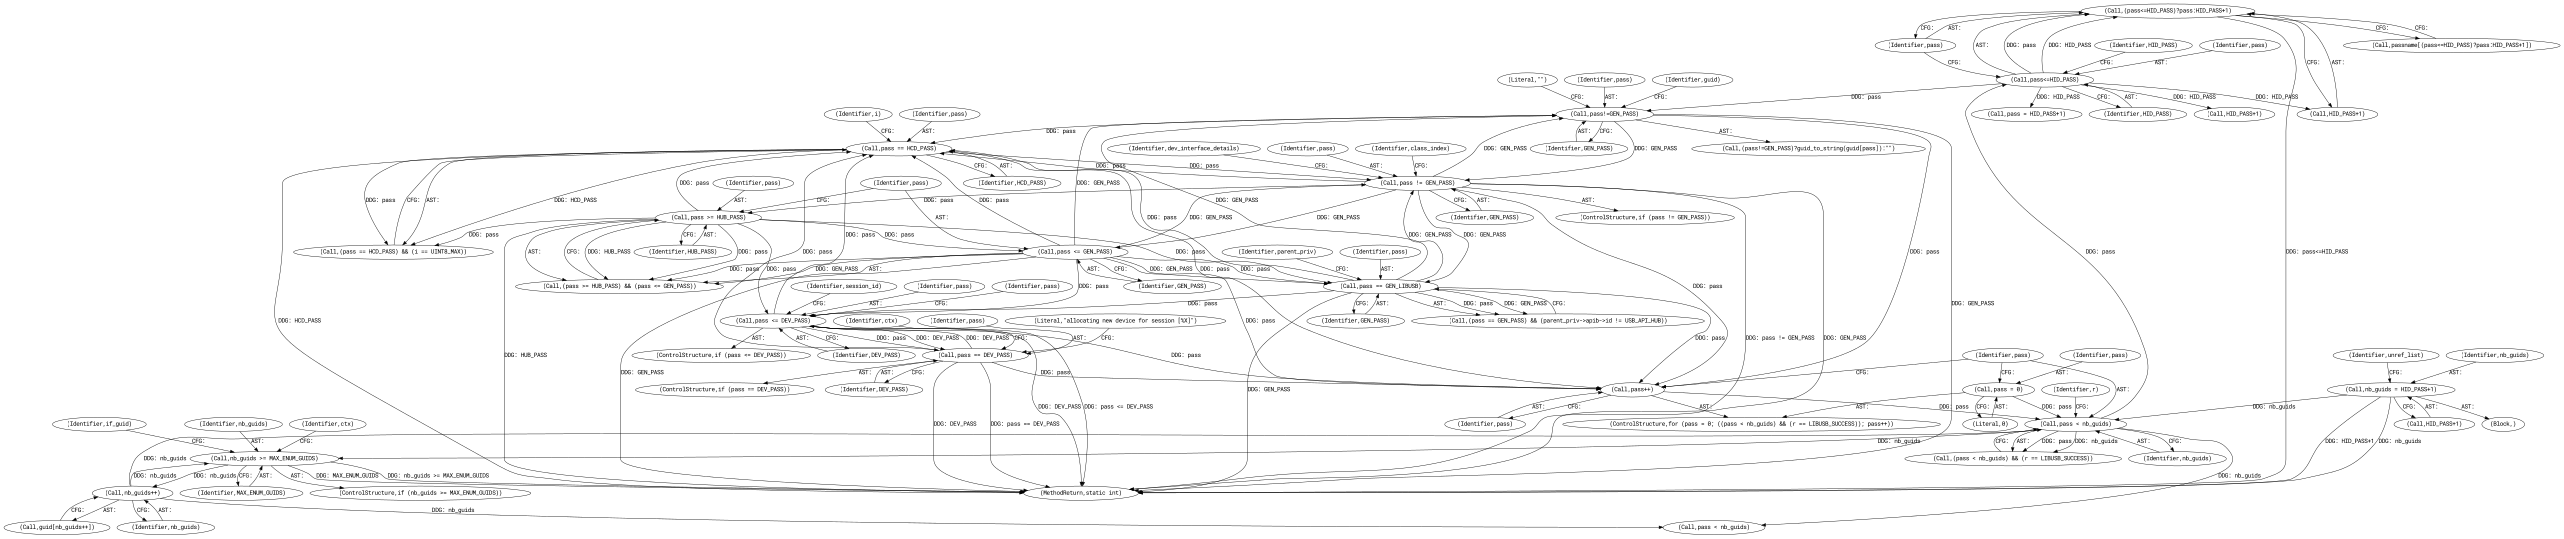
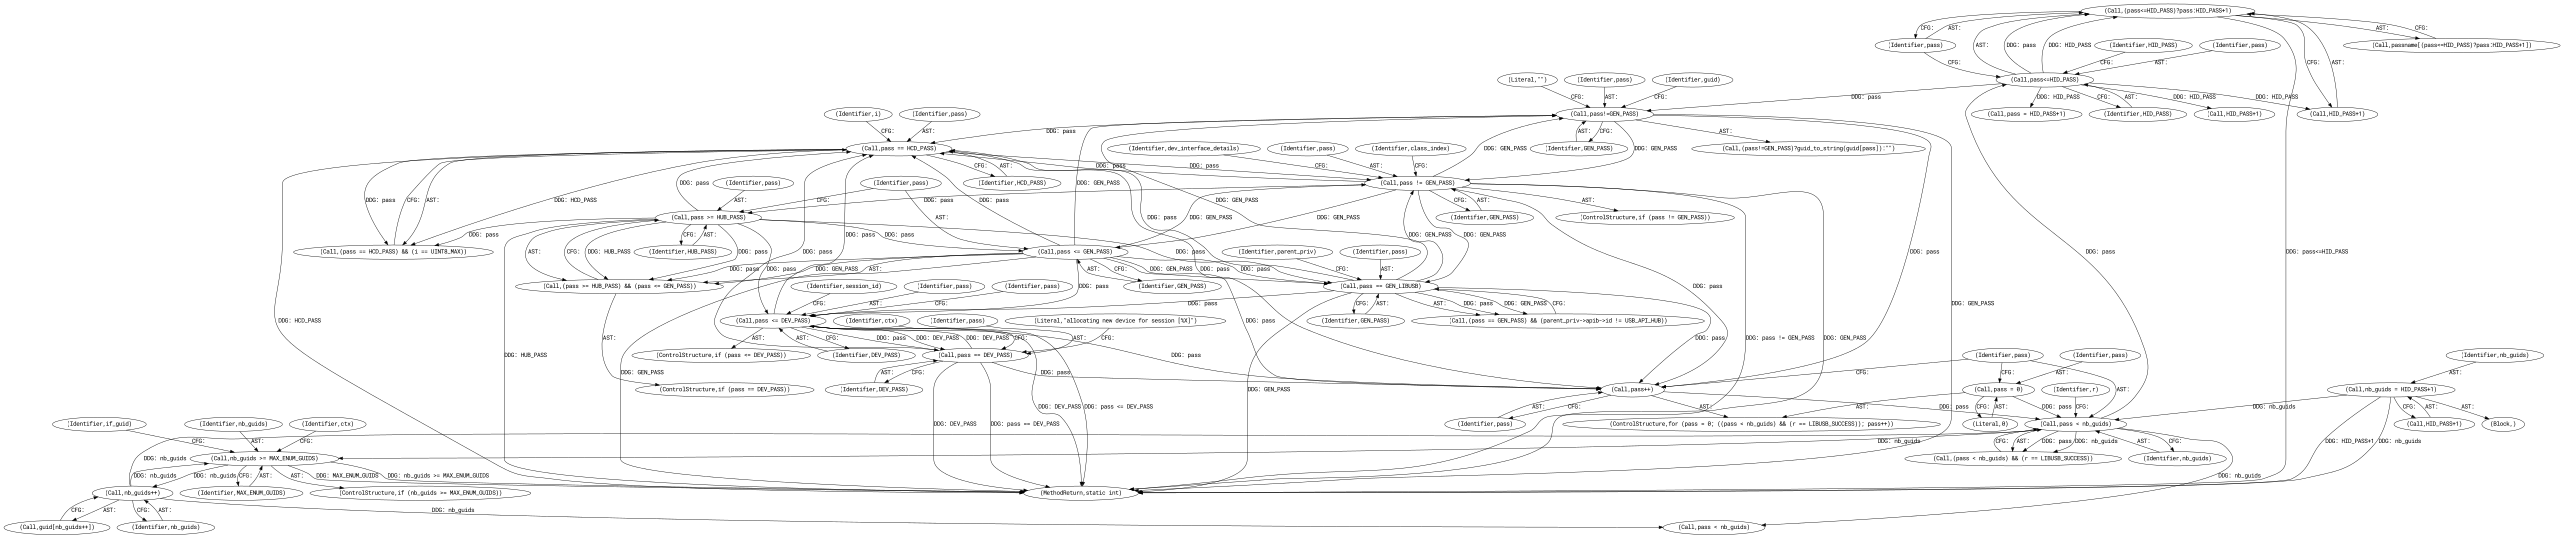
  digraph {
    fontname="Roboto Mono"
    node [fontname="Roboto Mono"]
    edge [fontname="Roboto Mono"]
    n1 [label="(Call,(pass<=HID_PASS)?pass:HID_PASS+1)"]
    n2 [label="(MethodReturn,static int)"]
    n3 [label="(Call,HID_PASS+1)"]
    n4 [label="(Identifier,pass)"]
    n5 [label="(Call,passname[(pass<=HID_PASS)?pass:HID_PASS+1])"]
    n6 [label="(Call,pass<=HID_PASS)"]
    n7 [label="(Call,pass!=GEN_PASS)"]
    n8 [label="(Call,HID_PASS+1)"]
    n9 [label="(Call,pass = HID_PASS+1)"]
    n10 [label="(Identifier,HID_PASS)"]
    n11 [label="(Call,pass++)"]
    n12 [label="(Call,pass == HCD_PASS)"]
    n13 [label="(Call,pass != GEN_PASS)"]
    n14 [label="(Identifier,GEN_PASS)"]
    n15 [label="(Call,(pass!=GEN_PASS)?guid_to_string(guid[pass]):\"\")"]
    n16 [label="(Call,pass < nb_guids)"]
    n17 [label="(Call,nb_guids >= MAX_ENUM_GUIDS)"]
    n18 [label="(Call,(pass < nb_guids) && (r == LIBUSB_SUCCESS))"]
    n19 [label="(Identifier,nb_guids)"]
    n20 [label="(Call,pass < nb_guids)"]
    n21 [label="(Call,nb_guids++)"]
    n22 [label="(ControlStructure,if (nb_guids >= MAX_ENUM_GUIDS))"]
    n23 [label="(Identifier,MAX_ENUM_GUIDS)"]
    n24 [label="(Call,pass = 0)"]
    n25 [label="(Literal,0)"]
    n26 [label="(ControlStructure,for (pass = 0; ((pass < nb_guids) && (r == LIBUSB_SUCCESS)); pass++))"]
    n27 [label="(Identifier,pass)"]
    n28 [label="(Call,pass <= DEV_PASS)"]
    n29 [label="(Call,pass == DEV_PASS)"]
    n30 [label="(ControlStructure,if (pass <= DEV_PASS))"]
    n31 [label="(Identifier,DEV_PASS)"]
    n32 [label="(Call,(pass == HCD_PASS) && (i == UINT8_MAX))"]
    n33 [label="(Identifier,HCD_PASS)"]
    n34 [label="(ControlStructure,if (pass == DEV_PASS))"]
    n35 [label="(Identifier,DEV_PASS)"]
    n36 [label="(Call,pass == GEN_LIBUSB)"]
    n37 [label="(Identifier,GEN_PASS)"]
    n38 [label="(Call,(pass == GEN_PASS) && (parent_priv->apib->id != USB_API_HUB))"]
    n39 [label="(Call,pass >= HUB_PASS)"]
    n40 [label="(Call,pass <= GEN_PASS)"]
    n41 [label="(ControlStructure,if (pass != GEN_PASS))"]
    n42 [label="(Identifier,GEN_PASS)"]
    n43 [label="(Identifier,HUB_PASS)"]
    n44 [label="(Call,(pass >= HUB_PASS) && (pass <= GEN_PASS))"]
    n45 [label="(Identifier,GEN_PASS)"]
    n46 [label="(Identifier,nb_guids)"]
    n47 [label="(Call,guid[nb_guids++])"]
    n48 [label="(Call,nb_guids = HID_PASS+1)"]
    n49 [label="(Block,)"]
    n50 [label="(Call,HID_PASS+1)"]
    n51 [label="(Identifier,r)"]
    n52 [label="(Identifier,pass)"]
    n53 [label="(Identifier,HID_PASS)"]
-   n54 [label="(Identifier,unref_list)"]
    n55 [label="(Identifier,parent_priv)"]
    n56 [label="(Literal,\"\")"]
    n57 [label="(Identifier,pass)"]
    n58 [label="(Identifier,pass)"]
    n59 [label="(Identifier,pass)"]
    n60 [label="(Identifier,pass)"]
    n61 [label="(Identifier,pass)"]
    n62 [label="(Identifier,i)"]
    n63 [label="(Identifier,pass)"]
    n64 [label="(Identifier,session_id)"]
    n65 [label="(Identifier,pass)"]
    n66 [label="(Identifier,nb_guids)"]
    n67 [label="(Identifier,class_index)"]
    n68 [label="(Identifier,dev_interface_details)"]
    n69 [label="(Identifier,pass)"]
    n70 [label="(Identifier,pass)"]
    n71 [label="(Identifier,ctx)"]
    n72 [label="(Literal,\"allocating new device for session [%X]\")"]
    n73 [label="(Identifier,if_guid)"]
    n74 [label="(Identifier,nb_guids)"]
    n75 [label="(Identifier,ctx)"]
    n76 [label="(Identifier,pass)"]
    n77 [label="(Identifier,pass)"]
    n78 [label="(Identifier,guid)"]
    n1 -> n2 [label="DDG: pass<=HID_PASS"]
    n1 -> n3 [label="CFG: "]
    n1 -> n4 [label="CFG: "]
-   n1 -> n5 [label="CFG: "]
+   n1 -> n5 [label="AST: "]
    n3 -> n1 [label="AST: "]
    n4 -> n1 [label="AST: "]
    n4 -> n6 [label="CFG: "]
    n5 -> n1 [label="CFG: "]
    n6 -> n1 [label="AST: "]
    n6 -> n1 [label="DDG: pass"]
    n6 -> n1 [label="DDG: HID_PASS"]
    n6 -> n3 [label="DDG: HID_PASS"]
    n6 -> n7 [label="DDG: pass"]
    n6 -> n8 [label="DDG: HID_PASS"]
    n6 -> n9 [label="DDG: HID_PASS"]
    n6 -> n10 [label="CFG: "]
    n7 -> n2 [label="DDG: GEN_PASS"]
    n7 -> n11 [label="DDG: pass"]
    n7 -> n12 [label="DDG: pass"]
    n7 -> n13 [label="DDG: GEN_PASS"]
    n7 -> n14 [label="CFG: "]
    n7 -> n15 [label="AST: "]
    n10 -> n6 [label="AST: "]
    n11 -> n16 [label="DDG: pass"]
    n11 -> n26 [label="AST: "]
    n11 -> n27 [label="CFG: "]
    n12 -> n2 [label="DDG: HCD_PASS"]
    n12 -> n11 [label="DDG: pass"]
    n12 -> n13 [label="DDG: pass"]
    n12 -> n32 [label="AST: "]
    n12 -> n32 [label="DDG: pass"]
    n12 -> n32 [label="DDG: HCD_PASS"]
    n12 -> n33 [label="CFG: "]
    n13 -> n2 [label="DDG: pass != GEN_PASS"]
    n13 -> n2 [label="DDG: GEN_PASS"]
    n13 -> n7 [label="DDG: GEN_PASS"]
    n13 -> n11 [label="DDG: pass"]
    n13 -> n12 [label="DDG: pass"]
    n13 -> n36 [label="DDG: GEN_PASS"]
    n13 -> n39 [label="DDG: pass"]
    n13 -> n40 [label="DDG: GEN_PASS"]
    n13 -> n41 [label="AST: "]
    n13 -> n42 [label="CFG: "]
    n14 -> n7 [label="AST: "]
    n16 -> n6 [label="DDG: pass"]
    n16 -> n17 [label="DDG: nb_guids"]
    n16 -> n18 [label="AST: "]
    n16 -> n18 [label="DDG: pass"]
    n16 -> n18 [label="DDG: nb_guids"]
    n16 -> n19 [label="CFG: "]
    n16 -> n20 [label="DDG: nb_guids"]
    n17 -> n2 [label="DDG: MAX_ENUM_GUIDS"]
    n17 -> n2 [label="DDG: nb_guids >= MAX_ENUM_GUIDS"]
    n17 -> n21 [label="DDG: nb_guids"]
    n17 -> n22 [label="AST: "]
    n17 -> n23 [label="CFG: "]
    n18 -> n16 [label="CFG: "]
    n19 -> n16 [label="AST: "]
    n21 -> n16 [label="DDG: nb_guids"]
    n21 -> n17 [label="DDG: nb_guids"]
    n21 -> n20 [label="DDG: nb_guids"]
    n21 -> n46 [label="CFG: "]
    n21 -> n47 [label="AST: "]
    n23 -> n17 [label="AST: "]
    n24 -> n16 [label="DDG: pass"]
    n24 -> n25 [label="CFG: "]
    n24 -> n26 [label="AST: "]
    n25 -> n24 [label="AST: "]
    n27 -> n11 [label="AST: "]
    n28 -> n2 [label="DDG: pass <= DEV_PASS"]
    n28 -> n2 [label="DDG: DEV_PASS"]
    n28 -> n11 [label="DDG: pass"]
    n28 -> n12 [label="DDG: pass"]
    n28 -> n29 [label="DDG: pass"]
    n28 -> n29 [label="DDG: DEV_PASS"]
    n28 -> n30 [label="AST: "]
    n28 -> n31 [label="CFG: "]
    n29 -> n2 [label="DDG: pass == DEV_PASS"]
    n29 -> n2 [label="DDG: DEV_PASS"]
    n29 -> n11 [label="DDG: pass"]
    n29 -> n12 [label="DDG: pass"]
    n29 -> n28 [label="DDG: DEV_PASS"]
-   n29 -> n34 [label="AST: "]
+   n44 -> n34 [label="AST: "]
    n29 -> n35 [label="CFG: "]
    n31 -> n28 [label="AST: "]
    n32 -> n12 [label="CFG: "]
    n33 -> n12 [label="AST: "]
    n35 -> n29 [label="AST: "]
    n36 -> n2 [label="DDG: GEN_PASS"]
    n36 -> n7 [label="DDG: GEN_PASS"]
    n36 -> n11 [label="DDG: pass"]
    n36 -> n12 [label="DDG: pass"]
    n36 -> n13 [label="DDG: GEN_PASS"]
    n36 -> n28 [label="DDG: pass"]
    n36 -> n37 [label="CFG: "]
    n36 -> n38 [label="AST: "]
    n36 -> n38 [label="DDG: pass"]
    n36 -> n38 [label="DDG: GEN_PASS"]
    n37 -> n36 [label="AST: "]
    n38 -> n36 [label="CFG: "]
    n39 -> n2 [label="DDG: HUB_PASS"]
    n39 -> n12 [label="DDG: pass"]
    n39 -> n28 [label="DDG: pass"]
    n39 -> n32 [label="DDG: pass"]
    n39 -> n36 [label="DDG: pass"]
    n39 -> n40 [label="DDG: pass"]
    n39 -> n43 [label="CFG: "]
    n39 -> n44 [label="AST: "]
    n39 -> n44 [label="DDG: pass"]
    n39 -> n44 [label="DDG: HUB_PASS"]
    n40 -> n2 [label="DDG: GEN_PASS"]
    n40 -> n7 [label="DDG: GEN_PASS"]
    n40 -> n11 [label="DDG: pass"]
    n40 -> n12 [label="DDG: pass"]
    n40 -> n13 [label="DDG: GEN_PASS"]
    n40 -> n28 [label="DDG: pass"]
    n40 -> n36 [label="DDG: pass"]
    n40 -> n36 [label="DDG: GEN_PASS"]
    n40 -> n44 [label="AST: "]
    n40 -> n44 [label="DDG: pass"]
    n40 -> n44 [label="DDG: GEN_PASS"]
    n40 -> n45 [label="CFG: "]
    n42 -> n13 [label="AST: "]
    n43 -> n39 [label="AST: "]
    n44 -> n39 [label="CFG: "]
    n45 -> n40 [label="AST: "]
    n46 -> n21 [label="AST: "]
    n47 -> n21 [label="CFG: "]
    n48 -> n2 [label="DDG: HID_PASS+1"]
    n48 -> n2 [label="DDG: nb_guids"]
    n48 -> n16 [label="DDG: nb_guids"]
    n48 -> n49 [label="AST: "]
    n48 -> n50 [label="CFG: "]
    n50 -> n48 [label="AST: "]
    n51 -> n16 [label="CFG: "]
    n52 -> n39 [label="CFG: "]
    n52 -> n40 [label="AST: "]
    n53 -> n6 [label="CFG: "]
-   n54 -> n48 [label="CFG: "]
    n55 -> n36 [label="CFG: "]
    n56 -> n7 [label="CFG: "]
    n57 -> n12 [label="AST: "]
    n58 -> n6 [label="AST: "]
    n59 -> n11 [label="CFG: "]
    n59 -> n16 [label="AST: "]
    n59 -> n24 [label="CFG: "]
    n60 -> n36 [label="AST: "]
    n61 -> n29 [label="AST: "]
    n62 -> n12 [label="CFG: "]
    n63 -> n7 [label="AST: "]
    n64 -> n28 [label="CFG: "]
    n65 -> n39 [label="AST: "]
    n66 -> n17 [label="AST: "]
    n67 -> n13 [label="CFG: "]
    n68 -> n13 [label="CFG: "]
    n69 -> n24 [label="AST: "]
    n70 -> n28 [label="AST: "]
    n71 -> n17 [label="CFG: "]
    n72 -> n29 [label="CFG: "]
    n73 -> n17 [label="CFG: "]
    n74 -> n48 [label="AST: "]
    n75 -> n29 [label="CFG: "]
    n76 -> n13 [label="AST: "]
    n77 -> n28 [label="CFG: "]
    n78 -> n7 [label="CFG: "]
  }
